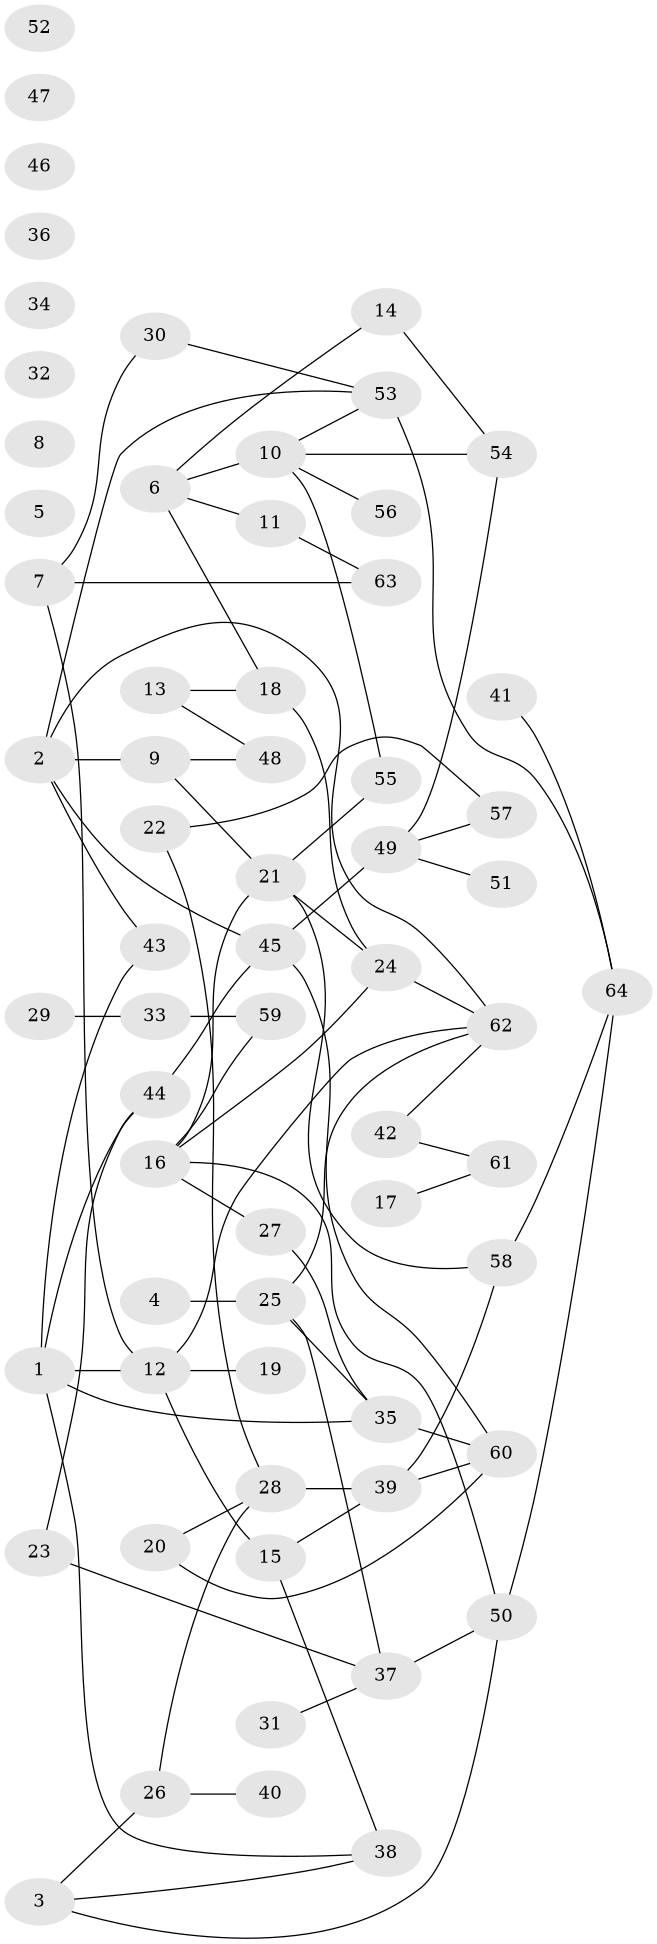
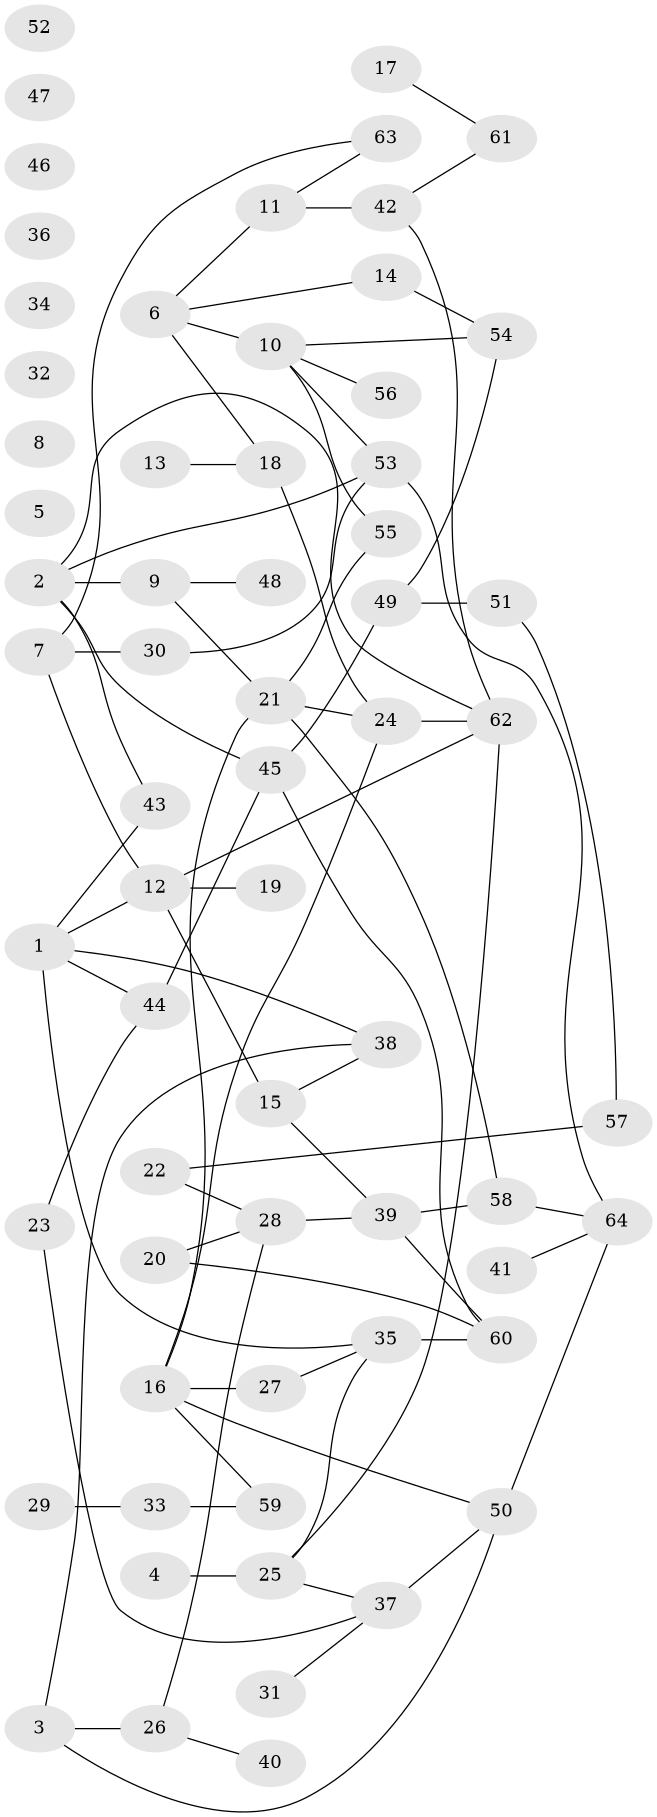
  graph {
    rankdir=LR
    node [color=gray90 style=filled]
    1
    12
    35
    38
    43
    44
    62
    15
    19
    60
    45
    2
    9
    53
    21
    48
    49
    64
    3
    26
    50
    28
    40
    4
    25
    5
    6
    10
    11
    14
    18
    54
    55
    56
    63
    42
    24
    7
    30
    37
    8
    58
    61
    39
    13
    16
    27
    59
    17
    20
    22
    57
    23
    29
    33
    31
    32
    34
    36
    41
    51
    46
    47
    52
    1 -- 12
    1 -- 35
    1 -- 38
    1 -- 43
    1 -- 44
    12 -- 62
    12 -- 15
    12 -- 19
    35 -- 60
    44 -- 45
    15 -- 38
    15 -- 39
    45 -- 60
    45 -- 49
    2 -- 43
    2 -- 62
    2 -- 45
    2 -- 9
    2 -- 53
    9 -- 21
    9 -- 48
    53 -- 64
    21 -- 55
    21 -- 24
    21 -- 58
    49 -- 54
    49 -- 51
    3 -- 38
    3 -- 26
    3 -- 50
    26 -- 28
    26 -- 40
    50 -- 64
    28 -- 39
    4 -- 25
    25 -- 35
    25 -- 62
    25 -- 37
    6 -- 10
    6 -- 11
    6 -- 14
    6 -- 18
    10 -- 53
    10 -- 54
    10 -- 55
    10 -- 56
    11 -- 63
+   11 -- 42
    14 -- 54
    18 -- 24
    42 -- 62
    42 -- 61
    24 -- 62
    7 -- 12
    7 -- 63
    7 -- 30
    30 -- 53
    37 -- 50
    58 -- 64
    39 -- 60
    39 -- 58
-   13 -- 48
    13 -- 18
    16 -- 21
    16 -- 50
    16 -- 24
    16 -- 27
    16 -- 59
    27 -- 35
    17 -- 61
    20 -- 60
    20 -- 28
    22 -- 28
    22 -- 57
    23 -- 44
    23 -- 37
    29 -- 33
    33 -- 59
    31 -- 37
    41 -- 64
-   49 -- 57
+   51 -- 57
  }
